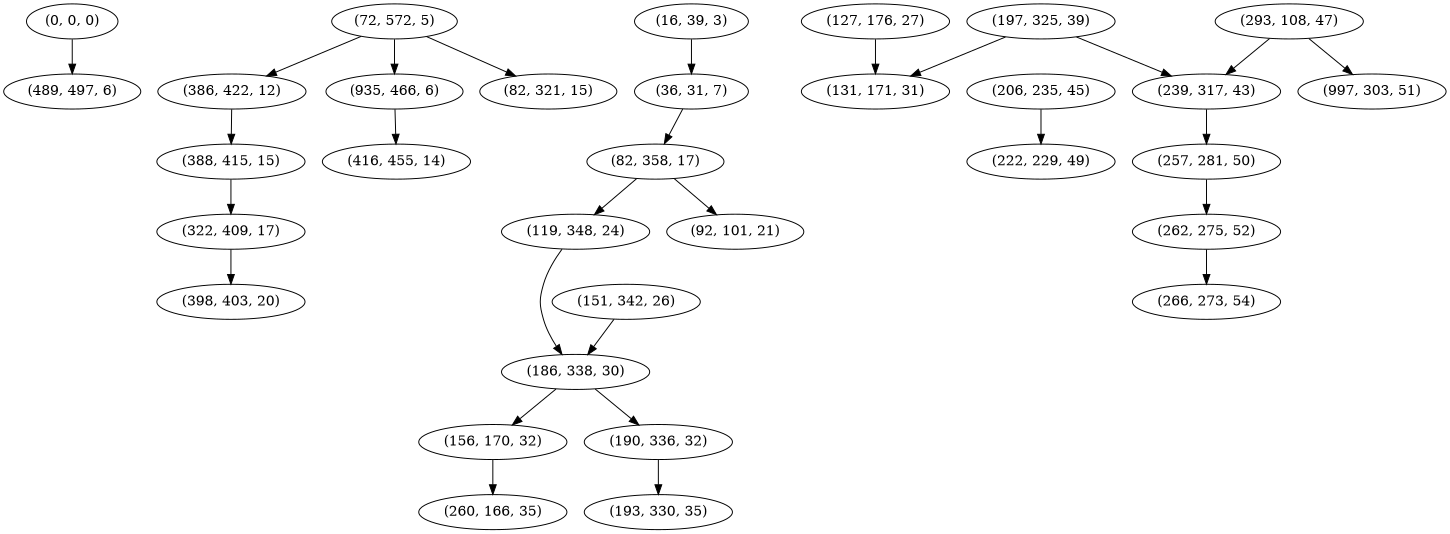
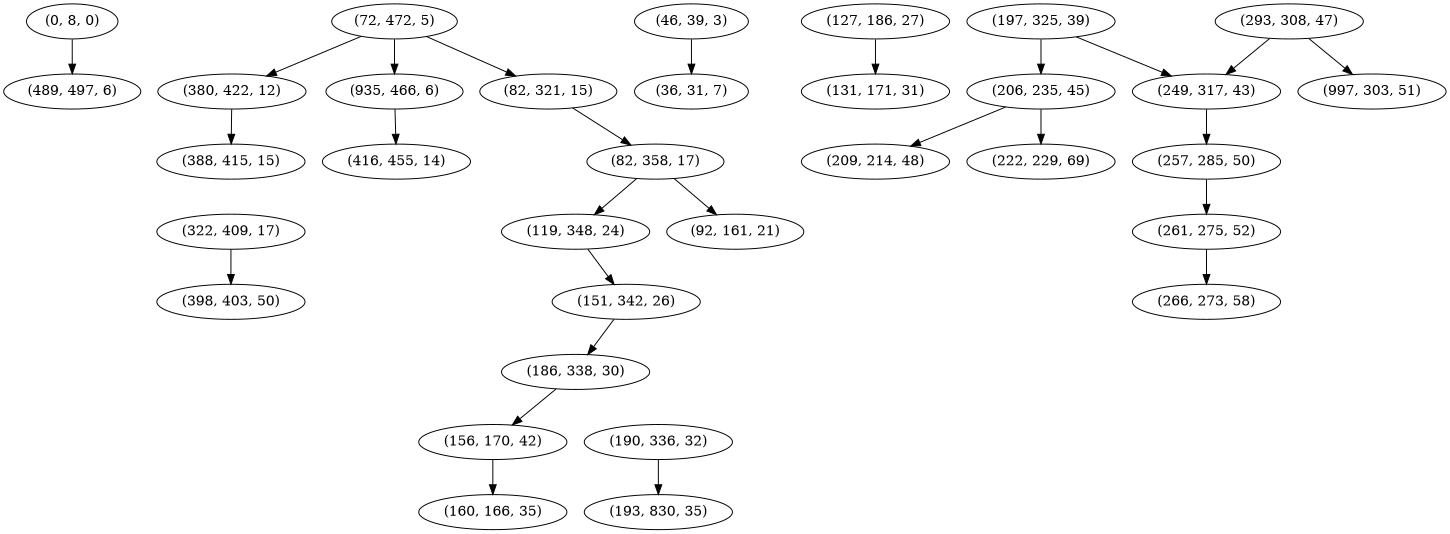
  digraph {
-   "(0, 0, 0)"
+   "(0, 0, 0)" [label="(0, 8, 0)"]
    "(489, 497, 6)"
    n3 [label="(36, 31, 7)"]
-   "(16, 39, 3)"
+   "(16, 39, 3)" [label="(46, 39, 3)"]
    n5 [label="(82, 321, 15)"]
-   "(72, 472, 5)" [label="(72, 572, 5)"]
-   "(380, 422, 12)" [label="(386, 422, 12)"]
+   "(72, 472, 5)"
+   "(380, 422, 12)"
    n8 [label="(935, 466, 6)"]
    n9 [label="(82, 358, 17)"]
    "(388, 415, 15)"
    n11 [label="(416, 455, 14)"]
-   "(92, 101, 21)"
+   "(92, 101, 21)" [label="(92, 161, 21)"]
    "(119, 348, 24)"
    n14 [label="(151, 342, 26)"]
-   "(127, 176, 27)"
+   "(127, 176, 27)" [label="(127, 186, 27)"]
    "(131, 171, 31)"
    "(186, 338, 30)"
-   "(156, 170, 32)"
-   "(160, 166, 35)" [label="(260, 166, 35)"]
+   "(156, 170, 32)" [label="(156, 170, 42)"]
+   "(160, 166, 35)"
    "(190, 336, 32)"
-   "(193, 330, 35)"
+   "(193, 330, 35)" [label="(193, 830, 35)"]
    "(197, 325, 39)"
    "(206, 235, 45)"
-   "(249, 317, 43)" [label="(239, 317, 43)"]
-   "(222, 229, 49)"
-   "(257, 281, 50)"
-   "(262, 275, 52)"
-   "(293, 308, 47)" [label="(293, 108, 47)"]
+   "(249, 317, 43)"
+   "(209, 214, 48)"
+   "(222, 229, 49)" [label="(222, 229, 69)"]
+   "(257, 281, 50)" [label="(257, 285, 50)"]
+   "(262, 275, 52)" [label="(261, 275, 52)"]
+   "(293, 308, 47)"
    n30 [label="(997, 303, 51)"]
-   "(266, 273, 54)"
+   "(266, 273, 54)" [label="(266, 273, 58)"]
    n32 [label="(322, 409, 17)"]
-   "(398, 403, 20)"
+   "(398, 403, 20)" [label="(398, 403, 50)"]
    "(0, 0, 0)" -> "(489, 497, 6)"
    "(16, 39, 3)" -> n3
-   n3 -> n9
+   n5 -> n9
    "(72, 472, 5)" -> n5
    "(72, 472, 5)" -> "(380, 422, 12)"
    "(72, 472, 5)" -> n8
    "(380, 422, 12)" -> "(388, 415, 15)"
    n8 -> n11
    n9 -> "(92, 101, 21)"
    n9 -> "(119, 348, 24)"
-   "(388, 415, 15)" -> n32
-   "(119, 348, 24)" -> "(186, 338, 30)"
+   "(119, 348, 24)" -> n14
    n14 -> "(186, 338, 30)"
    "(127, 176, 27)" -> "(131, 171, 31)"
    "(186, 338, 30)" -> "(156, 170, 32)"
-   "(186, 338, 30)" -> "(190, 336, 32)"
    "(156, 170, 32)" -> "(160, 166, 35)"
    "(190, 336, 32)" -> "(193, 330, 35)"
-   "(197, 325, 39)" -> "(131, 171, 31)"
+   "(197, 325, 39)" -> "(206, 235, 45)"
    "(197, 325, 39)" -> "(249, 317, 43)"
+   "(206, 235, 45)" -> "(209, 214, 48)"
    "(206, 235, 45)" -> "(222, 229, 49)"
    "(249, 317, 43)" -> "(257, 281, 50)"
    "(257, 281, 50)" -> "(262, 275, 52)"
    "(262, 275, 52)" -> "(266, 273, 54)"
    "(293, 308, 47)" -> "(249, 317, 43)"
    "(293, 308, 47)" -> n30
    n32 -> "(398, 403, 20)"
  }
